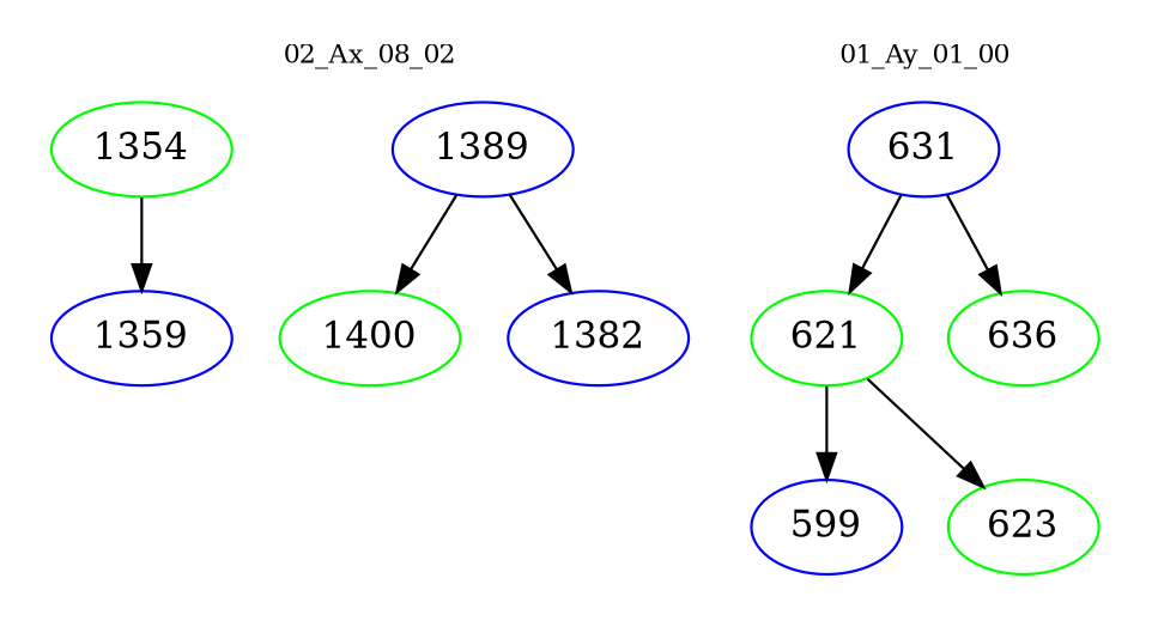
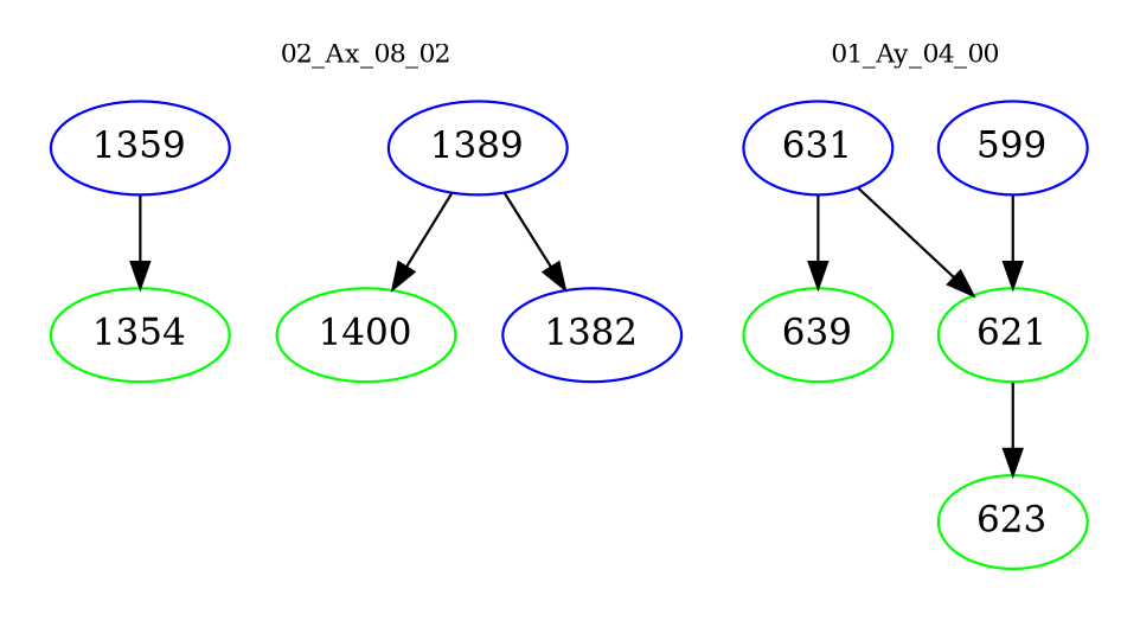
  digraph {
    node [color=blue]
    edge [color=black]
    n1 [label=1389]
    n2 [label=1359]
    n3 [color=green label=1400]
    n4 [label=1382]
    n5 [color=green label=1354]
    n6 [color=green label=621]
    n7 [label=599]
    n8 [label=631]
    n9 [color=green label=623]
-   n10 [color=green label=636]
+   n10 [color=green label=639]
    subgraph cluster_1 {
      color=white
      fontsize=10
      label="02_Ax_08_02"
      n1
      n2
      n3
      n4
      n5
    }
    subgraph cluster_2 {
      color=white
      fontsize=10
-     label="01_Ay_01_00"
+     label="01_Ay_04_00"
      n6
      n7
      n8
      n9
      n10
    }
    n1 -> n3
    n1 -> n4
-   n5 -> n2
-   n6 -> n7
+   n2 -> n5
+   n7 -> n6
    n6 -> n9
    n8 -> n6
    n8 -> n10
  }
